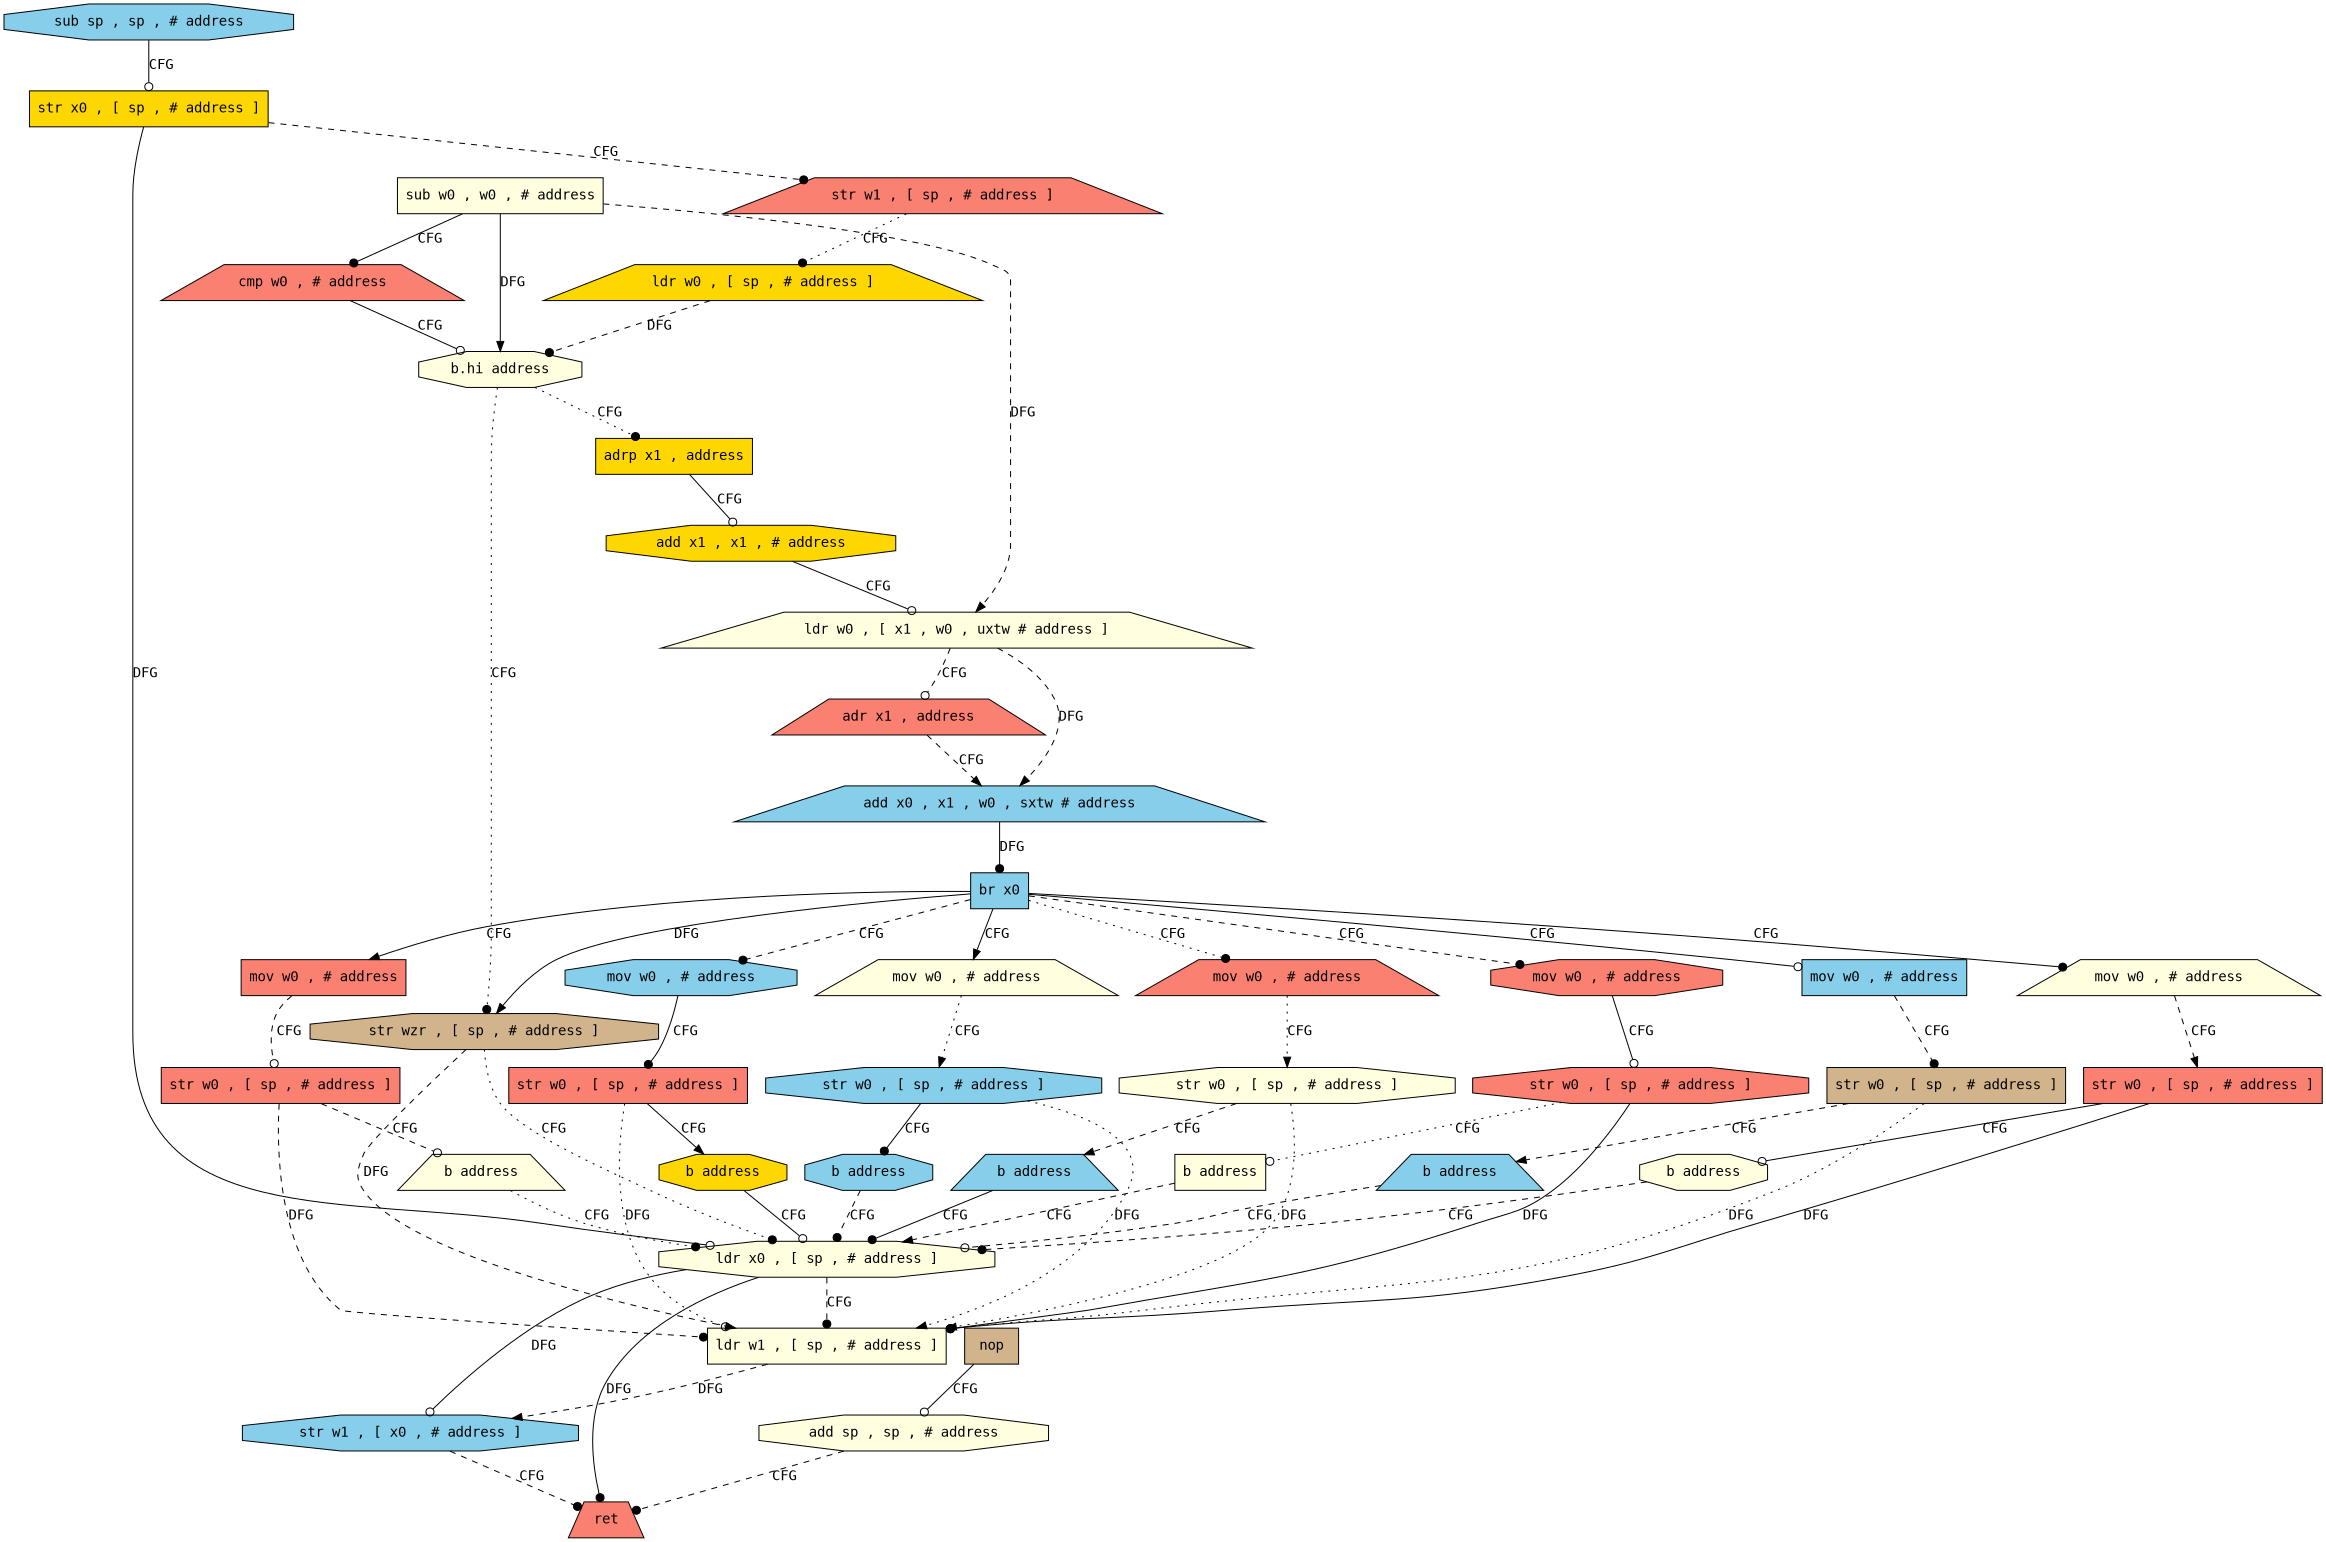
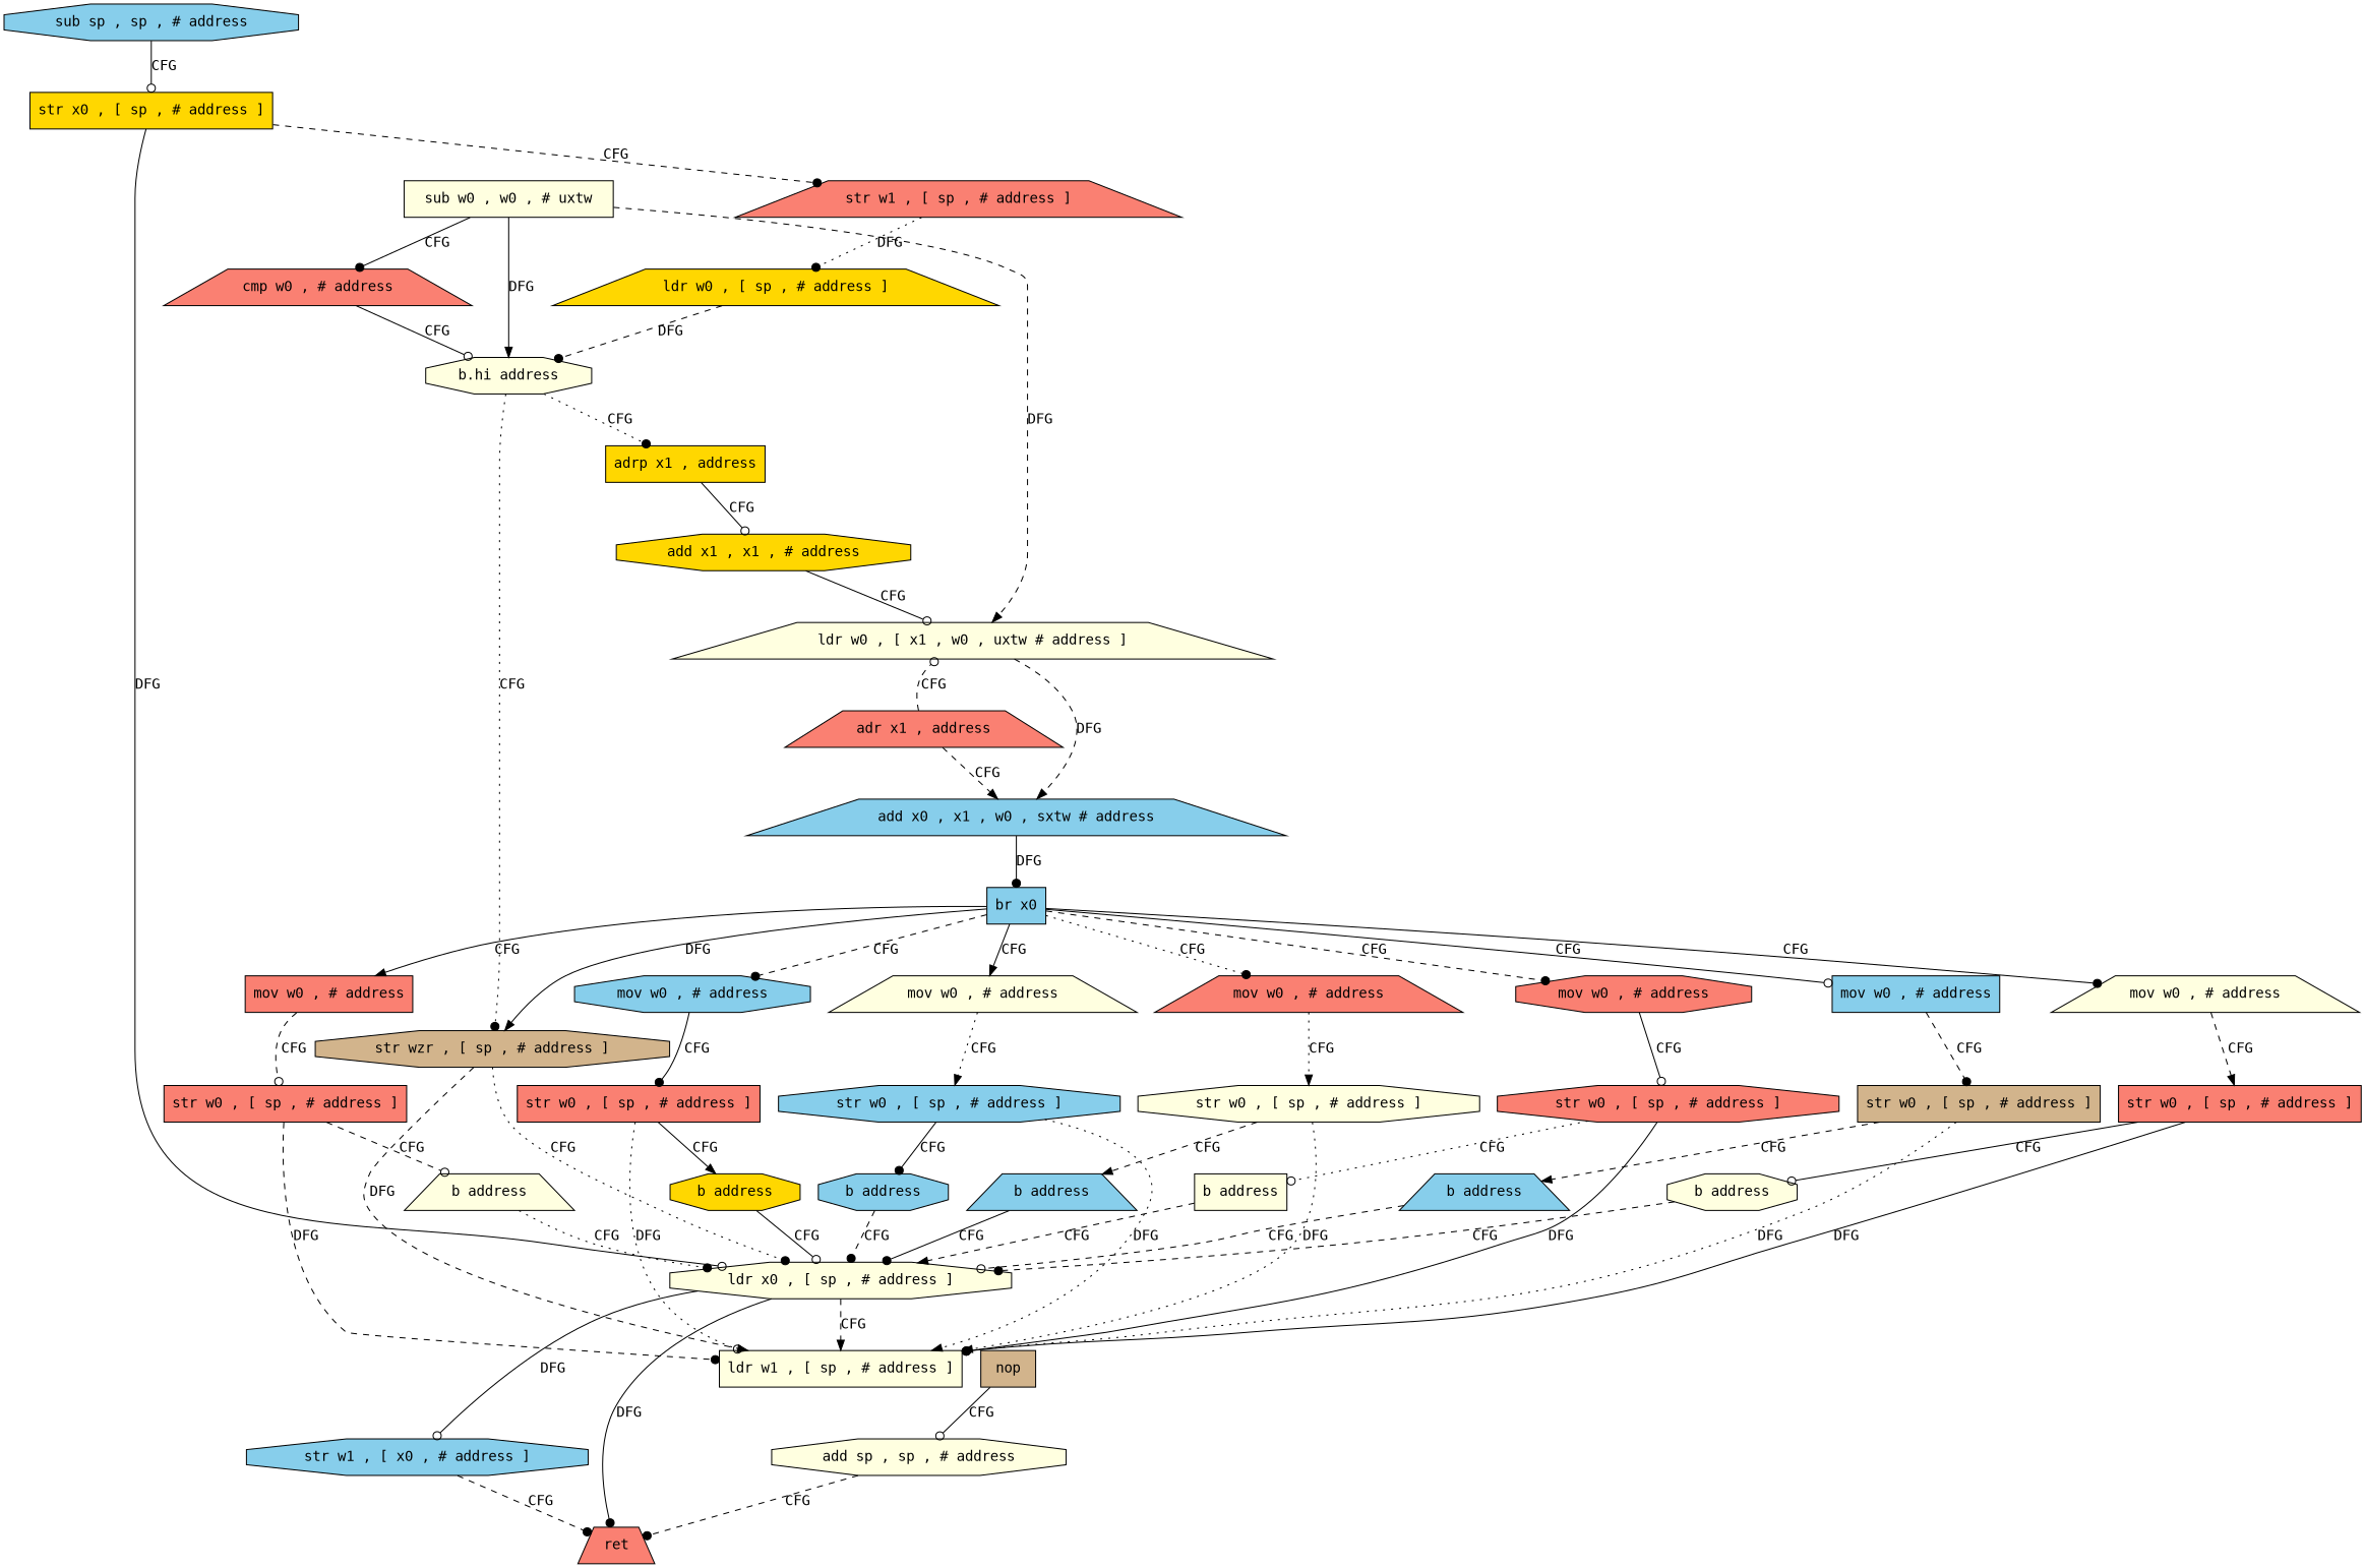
  digraph {
    fontname="DejaVu Sans Mono"
    node [fillcolor=lightyellow fontname="DejaVu Sans Mono" shape=octagon style=filled]
    edge [arrowhead=dot fontname="DejaVu Sans Mono" style=solid]
    n1 [fillcolor=skyblue label="sub sp , sp , # address"]
    n2 [fillcolor=gold label="str x0 , [ sp , # address ]" shape=box]
    n3 [fillcolor=salmon label="str w1 , [ sp , # address ]" shape=trapezium]
    n4 [label="ldr x0 , [ sp , # address ]"]
    n5 [fillcolor=gold label="ldr w0 , [ sp , # address ]" shape=trapezium]
    n6 [label="ldr w1 , [ sp , # address ]" shape=box]
    n7 [fillcolor=skyblue label="str w1 , [ x0 , # address ]"]
    n8 [fillcolor=salmon label=ret shape=trapezium]
    n9 [label="b.hi address"]
-   n10 [label="sub w0 , w0 , # address" shape=box]
+   n10 [label="sub w0 , w0 , # uxtw" shape=box]
    n11 [fillcolor=salmon label="cmp w0 , # address" shape=trapezium]
    n12 [label="ldr w0 , [ x1 , w0 , uxtw # address ]" shape=trapezium]
    n13 [fillcolor=tan label="str wzr , [ sp , # address ]"]
    n14 [fillcolor=gold label="adrp x1 , address" shape=box]
    n15 [fillcolor=salmon label="adr x1 , address" shape=trapezium]
    n16 [fillcolor=skyblue label="add x0 , x1 , w0 , sxtw # address" shape=trapezium]
    n17 [fillcolor=gold label="add x1 , x1 , # address"]
    n18 [fillcolor=skyblue label="br x0" shape=box]
    n19 [fillcolor=skyblue label="mov w0 , # address"]
    n20 [label="mov w0 , # address" shape=trapezium]
    n21 [fillcolor=salmon label="mov w0 , # address" shape=box]
    n22 [fillcolor=skyblue label="mov w0 , # address" shape=box]
    n23 [fillcolor=salmon label="mov w0 , # address" shape=trapezium]
    n24 [label="mov w0 , # address" shape=trapezium]
    n25 [fillcolor=salmon label="mov w0 , # address"]
    n26 [fillcolor=salmon label="str w0 , [ sp , # address ]" shape=box]
    n27 [fillcolor=salmon label="str w0 , [ sp , # address ]" shape=box]
    n28 [fillcolor=salmon label="str w0 , [ sp , # address ]" shape=box]
    n29 [fillcolor=tan label="str w0 , [ sp , # address ]" shape=box]
    n30 [label="str w0 , [ sp , # address ]"]
    n31 [fillcolor=skyblue label="str w0 , [ sp , # address ]"]
    n32 [fillcolor=salmon label="str w0 , [ sp , # address ]"]
    n33 [fillcolor=gold label="b address"]
    n34 [label="b address"]
    n35 [label="b address" shape=trapezium]
    n36 [fillcolor=skyblue label="b address" shape=trapezium]
    n37 [fillcolor=skyblue label="b address" shape=trapezium]
    n38 [fillcolor=skyblue label="b address"]
    n39 [label="b address" shape=box]
    n40 [fillcolor=tan label=nop shape=box]
    n41 [label="add sp , sp , # address"]
    n1 -> n2 [arrowhead=odot label=CFG]
    n2 -> n3 [label=CFG style=dashed]
    n2 -> n4 [arrowhead=odot label=DFG]
-   n3 -> n5 [label=CFG style=dotted]
-   n4 -> n6 [label=CFG style=dashed]
+   n3 -> n5 [label=DFG style=dotted]
+   n4 -> n6 [arrowhead=normal label=CFG style=dashed]
    n4 -> n7 [arrowhead=odot label=DFG]
    n4 -> n8 [label=DFG]
    n5 -> n9 [label=DFG style=dashed]
-   n6 -> n7 [arrowhead=normal label=DFG style=dashed]
    n7 -> n8 [label=CFG style=dashed]
    n9 -> n13 [label=CFG style=dotted]
    n9 -> n14 [label=CFG style=dotted]
    n10 -> n9 [arrowhead=normal label=DFG]
    n10 -> n11 [label=CFG]
    n10 -> n12 [arrowhead=normal label=DFG style=dashed]
    n11 -> n9 [arrowhead=odot label=CFG]
-   n12 -> n15 [arrowhead=odot label=CFG style=dashed]
+   n15 -> n12 [arrowhead=odot label=CFG style=dashed]
    n12 -> n16 [arrowhead=normal label=DFG style=dashed]
    n13 -> n4 [label=CFG style=dotted]
    n13 -> n6 [arrowhead=normal label=DFG style=dashed]
    n14 -> n17 [arrowhead=odot label=CFG]
    n15 -> n16 [arrowhead=normal label=CFG style=dashed]
    n16 -> n18 [label=DFG]
    n17 -> n12 [arrowhead=odot label=CFG]
    n18 -> n13 [arrowhead=normal label=DFG]
    n18 -> n19 [label=CFG style=dashed]
    n18 -> n20 [label=CFG]
    n18 -> n21 [arrowhead=normal label=CFG]
    n18 -> n22 [arrowhead=odot label=CFG]
    n18 -> n23 [label=CFG style=dotted]
    n18 -> n24 [arrowhead=normal label=CFG]
    n18 -> n25 [label=CFG style=dashed]
    n19 -> n26 [label=CFG]
    n20 -> n27 [arrowhead=normal label=CFG style=dashed]
    n21 -> n28 [arrowhead=odot label=CFG style=dashed]
    n22 -> n29 [label=CFG style=dashed]
    n23 -> n30 [arrowhead=normal label=CFG style=dotted]
    n24 -> n31 [arrowhead=normal label=CFG style=dotted]
    n25 -> n32 [arrowhead=odot label=CFG]
    n26 -> n6 [arrowhead=odot label=DFG style=dotted]
    n26 -> n33 [arrowhead=normal label=CFG]
    n27 -> n6 [label=DFG]
    n27 -> n34 [arrowhead=odot label=CFG]
    n28 -> n6 [label=DFG style=dashed]
    n28 -> n35 [arrowhead=odot label=CFG style=dashed]
    n29 -> n6 [label=DFG style=dotted]
    n29 -> n36 [arrowhead=normal label=CFG style=dashed]
    n30 -> n6 [arrowhead=normal label=DFG style=dotted]
    n30 -> n37 [arrowhead=normal label=CFG style=dashed]
    n31 -> n6 [arrowhead=normal label=DFG style=dotted]
    n31 -> n38 [label=CFG]
    n32 -> n6 [label=DFG]
    n32 -> n39 [arrowhead=odot label=CFG style=dotted]
    n33 -> n4 [arrowhead=odot label=CFG]
    n34 -> n4 [label=CFG style=dashed]
    n35 -> n4 [label=CFG style=dotted]
    n36 -> n4 [arrowhead=odot label=CFG style=dashed]
    n37 -> n4 [label=CFG]
    n38 -> n4 [label=CFG style=dashed]
    n39 -> n4 [arrowhead=normal label=CFG style=dashed]
    n40 -> n41 [arrowhead=odot label=CFG]
    n41 -> n8 [label=CFG style=dashed]
  }
